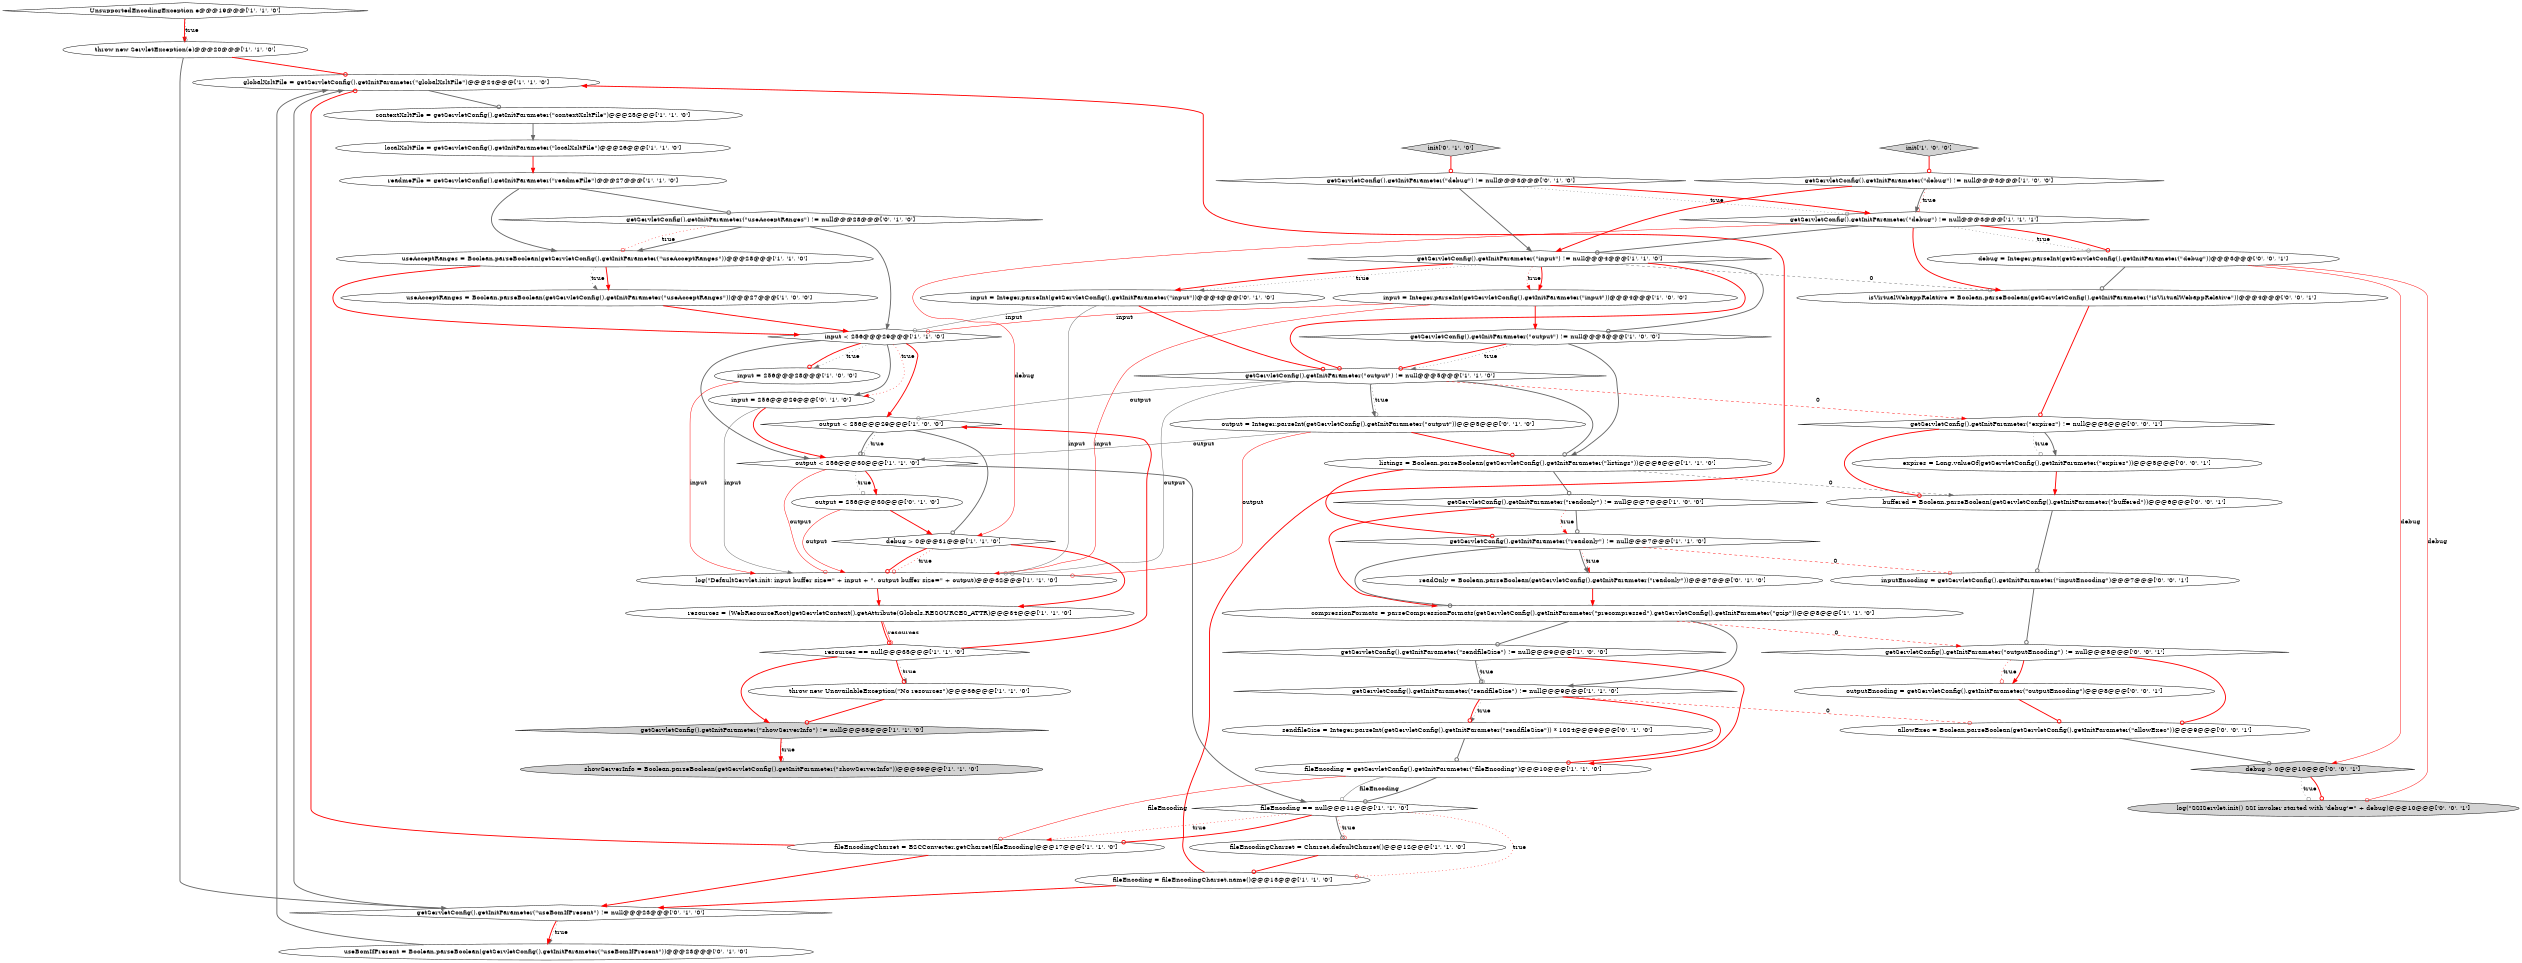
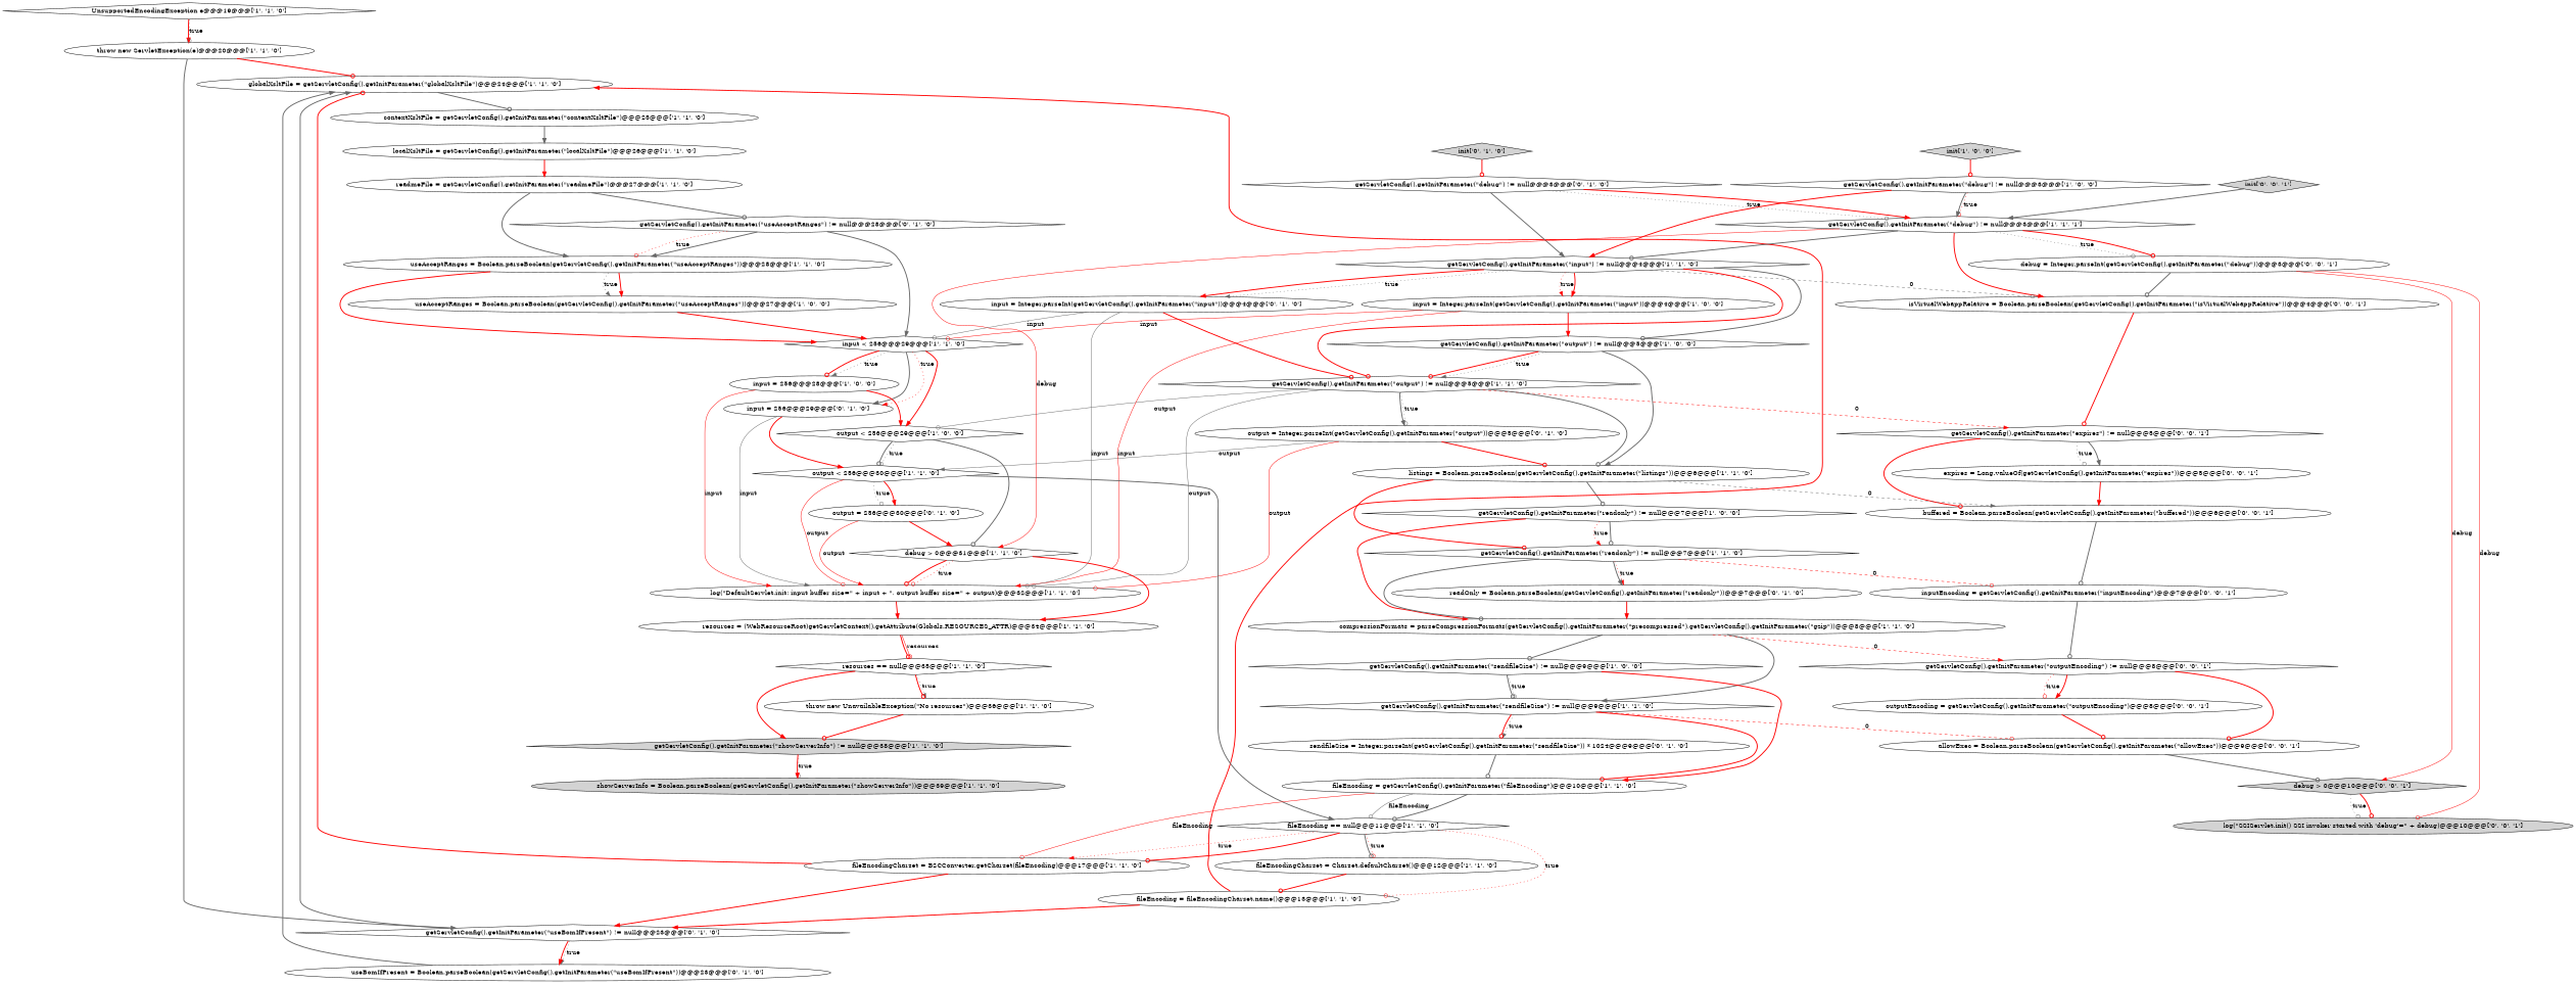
  digraph {
    node [fillcolor=white shape=ellipse style=filled]
    edge [arrowhead=odot color=red style=bold]
    n1 [label="globalXsltFile = getServletConfig().getInitParameter(\"globalXsltFile\")@@@24@@@['1', '1', '0']"]
    n2 [label="contextXsltFile = getServletConfig().getInitParameter(\"contextXsltFile\")@@@25@@@['1', '1', '0']"]
    n3 [label="localXsltFile = getServletConfig().getInitParameter(\"localXsltFile\")@@@26@@@['1', '1', '0']"]
    n4 [fillcolor=lightgray label="debug > 0@@@10@@@['0', '0', '1']" shape=diamond]
    n5 [fillcolor=lightgray label="log(\"SSIServlet.init() SSI invoker started with 'debug'=\" + debug)@@@10@@@['0', '0', '1']"]
    n6 [label="isVirtualWebappRelative = Boolean.parseBoolean(getServletConfig().getInitParameter(\"isVirtualWebappRelative\"))@@@4@@@['0', '0', '1']"]
    n7 [label="getServletConfig().getInitParameter(\"expires\") != null@@@5@@@['0', '0', '1']" shape=diamond]
    n8 [label="expires = Long.valueOf(getServletConfig().getInitParameter(\"expires\"))@@@5@@@['0', '0', '1']"]
    n9 [label="buffered = Boolean.parseBoolean(getServletConfig().getInitParameter(\"buffered\"))@@@6@@@['0', '0', '1']"]
    n10 [label="getServletConfig().getInitParameter(\"output\") != null@@@5@@@['1', '0', '0']" shape=diamond]
    n11 [label="listings = Boolean.parseBoolean(getServletConfig().getInitParameter(\"listings\"))@@@6@@@['1', '1', '0']"]
    n12 [label="getServletConfig().getInitParameter(\"output\") != null@@@5@@@['1', '1', '0']" shape=diamond]
    n13 [label="getServletConfig().getInitParameter(\"readonly\") != null@@@7@@@['1', '0', '0']" shape=diamond]
    n14 [label="getServletConfig().getInitParameter(\"readonly\") != null@@@7@@@['1', '1', '0']" shape=diamond]
    n15 [label="log(\"DefaultServlet.init: input buffer size=\" + input + \", output buffer size=\" + output)@@@32@@@['1', '1', '0']"]
    n16 [label="output < 256@@@29@@@['1', '0', '0']" shape=diamond]
    n17 [label="output = Integer.parseInt(getServletConfig().getInitParameter(\"output\"))@@@5@@@['0', '1', '0']"]
    n18 [label="fileEncoding == null@@@11@@@['1', '1', '0']" shape=diamond]
    n19 [label="fileEncodingCharset = Charset.defaultCharset()@@@12@@@['1', '1', '0']"]
    n20 [label="fileEncodingCharset = B2CConverter.getCharset(fileEncoding)@@@17@@@['1', '1', '0']"]
    n21 [label="fileEncoding = fileEncodingCharset.name()@@@13@@@['1', '1', '0']"]
    n22 [label="getServletConfig().getInitParameter(\"useBomIfPresent\") != null@@@23@@@['0', '1', '0']" shape=diamond]
    n23 [label="input = Integer.parseInt(getServletConfig().getInitParameter(\"input\"))@@@4@@@['1', '0', '0']"]
    n24 [label="input < 256@@@29@@@['1', '1', '0']" shape=diamond]
    n25 [label="output < 256@@@30@@@['1', '1', '0']" shape=diamond]
    n26 [label="input = 256@@@28@@@['1', '0', '0']"]
    n27 [label="input = 256@@@29@@@['0', '1', '0']"]
    n28 [label="resources = (WebResourceRoot)getServletContext().getAttribute(Globals.RESOURCES_ATTR)@@@34@@@['1', '1', '0']"]
    n29 [label="readOnly = Boolean.parseBoolean(getServletConfig().getInitParameter(\"readonly\"))@@@7@@@['0', '1', '0']"]
    n30 [label="compressionFormats = parseCompressionFormats(getServletConfig().getInitParameter(\"precompressed\"),getServletConfig().getInitParameter(\"gzip\"))@@@8@@@['1', '1', '0']"]
    n31 [label="getServletConfig().getInitParameter(\"sendfileSize\") != null@@@9@@@['1', '0', '0']" shape=diamond]
    n32 [label="getServletConfig().getInitParameter(\"sendfileSize\") != null@@@9@@@['1', '1', '0']" shape=diamond]
    n33 [label="getServletConfig().getInitParameter(\"outputEncoding\") != null@@@8@@@['0', '0', '1']" shape=diamond]
    n34 [fillcolor=lightgray label="getServletConfig().getInitParameter(\"showServerInfo\") != null@@@38@@@['1', '1', '0']" shape=diamond]
    n35 [fillcolor=lightgray label="showServerInfo = Boolean.parseBoolean(getServletConfig().getInitParameter(\"showServerInfo\"))@@@39@@@['1', '1', '0']"]
    n36 [label="inputEncoding = getServletConfig().getInitParameter(\"inputEncoding\")@@@7@@@['0', '0', '1']"]
    n37 [label="useAcceptRanges = Boolean.parseBoolean(getServletConfig().getInitParameter(\"useAcceptRanges\"))@@@28@@@['1', '1', '0']"]
    n38 [label="useAcceptRanges = Boolean.parseBoolean(getServletConfig().getInitParameter(\"useAcceptRanges\"))@@@27@@@['1', '0', '0']"]
    n39 [label="getServletConfig().getInitParameter(\"debug\") != null@@@3@@@['0', '1', '0']" shape=diamond]
    n40 [label="getServletConfig().getInitParameter(\"debug\") != null@@@3@@@['1', '1', '1']" shape=diamond]
    n41 [label="getServletConfig().getInitParameter(\"input\") != null@@@4@@@['1', '1', '0']" shape=diamond]
    n42 [label="debug > 0@@@31@@@['1', '1', '0']" shape=diamond]
    n43 [label="debug = Integer.parseInt(getServletConfig().getInitParameter(\"debug\"))@@@3@@@['0', '0', '1']"]
    n44 [label="input = Integer.parseInt(getServletConfig().getInitParameter(\"input\"))@@@4@@@['0', '1', '0']"]
    n45 [label="output = 256@@@30@@@['0', '1', '0']"]
    n46 [label="throw new ServletException(e)@@@20@@@['1', '1', '0']"]
    n47 [label="useBomIfPresent = Boolean.parseBoolean(getServletConfig().getInitParameter(\"useBomIfPresent\"))@@@23@@@['0', '1', '0']"]
    n48 [label="resources == null@@@35@@@['1', '1', '0']" shape=diamond]
    n49 [label="sendfileSize = Integer.parseInt(getServletConfig().getInitParameter(\"sendfileSize\")) * 1024@@@9@@@['0', '1', '0']"]
    n50 [label="fileEncoding = getServletConfig().getInitParameter(\"fileEncoding\")@@@10@@@['1', '1', '0']"]
    n51 [label="getServletConfig().getInitParameter(\"useAcceptRanges\") != null@@@28@@@['0', '1', '0']" shape=diamond]
    n52 [label="outputEncoding = getServletConfig().getInitParameter(\"outputEncoding\")@@@8@@@['0', '0', '1']"]
    n53 [label="allowExec = Boolean.parseBoolean(getServletConfig().getInitParameter(\"allowExec\"))@@@9@@@['0', '0', '1']"]
    n54 [label="throw new UnavailableException(\"No resources\")@@@36@@@['1', '1', '0']"]
    n55 [label="UnsupportedEncodingException e@@@19@@@['1', '1', '0']" shape=diamond]
    n56 [label="readmeFile = getServletConfig().getInitParameter(\"readmeFile\")@@@27@@@['1', '1', '0']"]
    n57 [label="getServletConfig().getInitParameter(\"debug\") != null@@@3@@@['1', '0', '0']" shape=diamond]
    n58 [fillcolor=lightgray label="init['0', '1', '0']" shape=diamond]
    n59 [fillcolor=lightgray label="init['1', '0', '0']" shape=diamond]
+   n60 [fillcolor=lightgray label="init['0', '0', '1']" shape=diamond]
    n1 -> n2 [color=gray40]
    n2 -> n3 [arrowhead=normal color=gray40]
    n3 -> n56 [arrowhead=normal]
    n4 -> n5 [color=gray40 label=true style=dotted]
    n4 -> n5
    n6 -> n7
    n7 -> n8 [arrowhead=normal color=gray40]
    n7 -> n8 [color=gray40 label=true style=dotted]
    n7 -> n9
    n8 -> n9 [arrowhead=normal]
    n9 -> n36 [color=gray40]
    n10 -> n11 [arrowhead=normal color=gray40]
    n10 -> n12
    n10 -> n12 [arrowhead=normal color=gray40 label=true style=dotted]
    n11 -> n9 [arrowhead=normal color=gray40 label=0 style=dashed]
    n11 -> n13 [color=gray40]
    n11 -> n14
    n12 -> n7 [arrowhead=normal label=0 style=dashed]
    n12 -> n11 [color=gray40]
    n12 -> n15 [color=gray40 label=output style=solid]
    n12 -> n16 [color=gray40 label=output style=solid]
    n12 -> n17 [arrowhead=normal color=gray40]
    n12 -> n17 [color=gray40 label=true style=dotted]
    n13 -> n14 [color=gray40]
    n13 -> n14 [arrowhead=normal label=true style=dotted]
    n13 -> n30 [arrowhead=normal]
    n14 -> n29 [arrowhead=normal label=true style=dotted]
    n14 -> n29 [arrowhead=normal color=gray40]
    n14 -> n30 [color=gray40]
    n14 -> n36 [label=0 style=dashed]
    n15 -> n28 [arrowhead=normal]
    n16 -> n25 [color=gray40]
    n16 -> n25 [color=gray40 label=true style=dotted]
    n16 -> n42 [color=gray40]
    n17 -> n11
    n17 -> n15 [label=output style=solid]
    n17 -> n25 [arrowhead=normal color=gray40 label=output style=solid]
    n18 -> n19 [label=true style=dotted]
    n18 -> n19 [color=gray40]
    n18 -> n20
    n18 -> n20 [arrowhead=normal label=true style=dotted]
    n18 -> n21 [label=true style=dotted]
    n19 -> n21
    n20 -> n1
    n20 -> n22 [arrowhead=normal]
    n21 -> n1 [arrowhead=normal]
    n21 -> n22 [arrowhead=normal]
    n22 -> n1 [arrowhead=normal color=gray40]
    n22 -> n47 [arrowhead=normal color=gray40 label=true style=dotted]
    n22 -> n47 [arrowhead=normal]
    n23 -> n10 [arrowhead=normal]
    n23 -> n15 [arrowhead=normal label=input style=solid]
    n23 -> n24 [label=input style=solid]
    n24 -> n16 [arrowhead=normal]
-   n24 -> n25 [arrowhead=normal color=gray40]
    n24 -> n26 [arrowhead=normal color=gray40 label=true style=dotted]
    n24 -> n26
    n24 -> n27 [arrowhead=normal label=true style=dotted]
    n24 -> n27 [arrowhead=normal color=gray40]
    n25 -> n15 [label=output style=solid]
    n25 -> n18 [arrowhead=normal color=gray40]
    n25 -> n45 [color=gray40 label=true style=dotted]
    n25 -> n45 [arrowhead=normal]
    n26 -> n15 [arrowhead=normal label=input style=solid]
-   n48 -> n16 [arrowhead=normal]
+   n26 -> n16 [arrowhead=normal]
    n27 -> n15 [arrowhead=normal color=gray40 label=input style=solid]
    n27 -> n25 [arrowhead=normal]
    n28 -> n48
    n28 -> n48 [label=resources style=solid]
    n29 -> n30 [arrowhead=normal]
    n30 -> n31 [color=gray40]
    n30 -> n32 [arrowhead=normal color=gray40]
    n30 -> n33 [arrowhead=normal label=0 style=dashed]
    n31 -> n32 [color=gray40]
    n31 -> n32 [color=gray40 label=true style=dotted]
    n31 -> n50 [arrowhead=normal]
    n32 -> n49 [arrowhead=normal color=gray40 label=true style=dotted]
    n32 -> n49
    n32 -> n50
    n32 -> n53 [label=0 style=dashed]
    n33 -> n52 [arrowhead=normal]
    n33 -> n52 [label=true style=dotted]
    n33 -> n53
    n34 -> n35 [color=gray40 label=true style=dotted]
    n34 -> n35 [arrowhead=normal]
    n36 -> n33 [color=gray40]
    n37 -> n24 [arrowhead=normal]
    n37 -> n38 [arrowhead=normal]
    n37 -> n38 [arrowhead=normal color=gray40 label=true style=dotted]
    n38 -> n24 [arrowhead=normal]
    n39 -> n40 [color=gray40 label=true style=dotted]
    n39 -> n40 [arrowhead=normal]
    n39 -> n41 [arrowhead=normal color=gray40]
    n40 -> n6 [arrowhead=normal]
    n40 -> n41 [color=gray40]
    n40 -> n42 [arrowhead=normal label=debug style=solid]
    n40 -> n43 [color=gray40 label=true style=dotted]
    n40 -> n43
    n41 -> n6 [color=gray40 label=0 style=dashed]
    n41 -> n10 [color=gray40]
    n41 -> n12
    n41 -> n23 [arrowhead=normal label=true style=dotted]
    n41 -> n23 [arrowhead=normal]
    n41 -> n44 [arrowhead=normal color=gray40 label=true style=dotted]
    n41 -> n44 [arrowhead=normal]
    n42 -> n15
    n42 -> n15 [label=true style=dotted]
    n42 -> n28 [arrowhead=normal]
    n43 -> n4 [arrowhead=normal label=debug style=solid]
    n43 -> n5 [label=debug style=solid]
    n43 -> n6 [color=gray40]
    n44 -> n12
    n44 -> n15 [color=gray40 label=input style=solid]
    n44 -> n24 [color=gray40 label=input style=solid]
    n45 -> n15 [arrowhead=normal label=output style=solid]
    n45 -> n42 [arrowhead=normal]
    n46 -> n1
    n46 -> n22 [arrowhead=normal color=gray40]
    n47 -> n1 [arrowhead=normal color=gray40]
    n48 -> n34 [arrowhead=normal]
    n48 -> n54 [arrowhead=normal color=gray40 label=true style=dotted]
    n48 -> n54
    n49 -> n50 [color=gray40]
    n50 -> n18 [color=gray40 label=fileEncoding style=solid]
    n50 -> n18 [color=gray40]
    n50 -> n20 [label=fileEncoding style=solid]
    n51 -> n24 [arrowhead=normal color=gray40]
    n51 -> n37 [arrowhead=normal color=gray40]
    n51 -> n37 [label=true style=dotted]
    n52 -> n53
    n53 -> n4 [color=gray40]
    n54 -> n34
    n55 -> n46 [arrowhead=normal]
    n55 -> n46 [color=gray40 label=true style=dotted]
    n56 -> n37 [arrowhead=normal color=gray40]
    n56 -> n51 [color=gray40]
    n57 -> n40 [label=true style=dotted]
    n57 -> n40 [arrowhead=normal color=gray40]
    n57 -> n41 [arrowhead=normal]
    n58 -> n39
    n59 -> n57
+   n60 -> n40 [arrowhead=normal color=gray40]
  }
